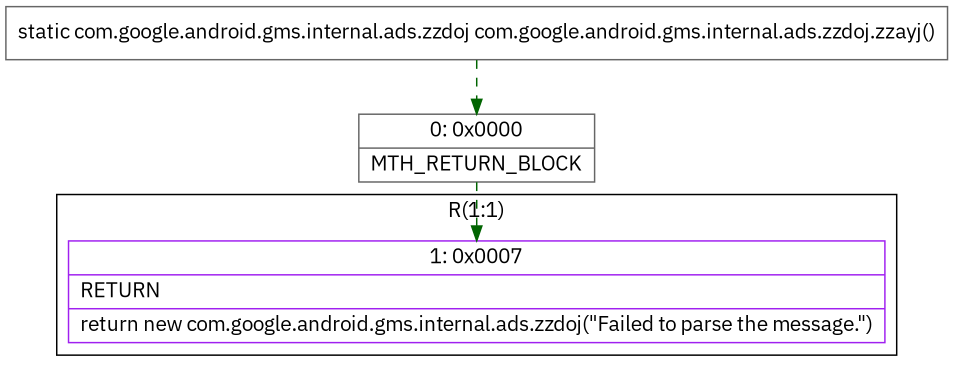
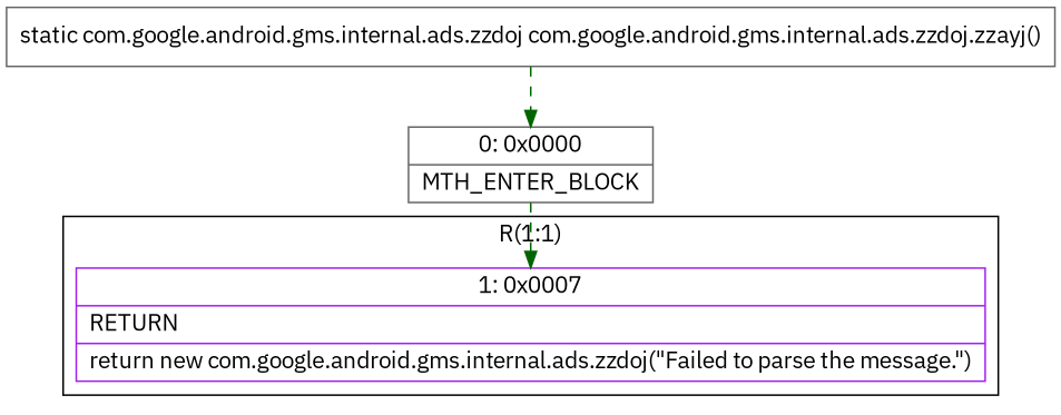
  digraph {
    fontname="IBM Plex Sans"
    node [color=gray40 shape=record fontname="IBM Plex Sans"]
    edge [color=darkgreen style=dashed fontname="IBM Plex Sans"]
    n1 [color=purple label="{1\:\ 0x0007|RETURN\l|return new com.google.android.gms.internal.ads.zzdoj(\"Failed to parse the message.\")\l}"]
-   n2 [label="{0\:\ 0x0000|MTH_RETURN_BLOCK\l}"]
+   n2 [label="{0\:\ 0x0000|MTH_ENTER_BLOCK\l}"]
    n3 [label="{static com.google.android.gms.internal.ads.zzdoj com.google.android.gms.internal.ads.zzdoj.zzayj() }"]
    subgraph cluster_1 {
      label="R(1:1)"
      n1
    }
    n2 -> n1
    n3 -> n2
  }
